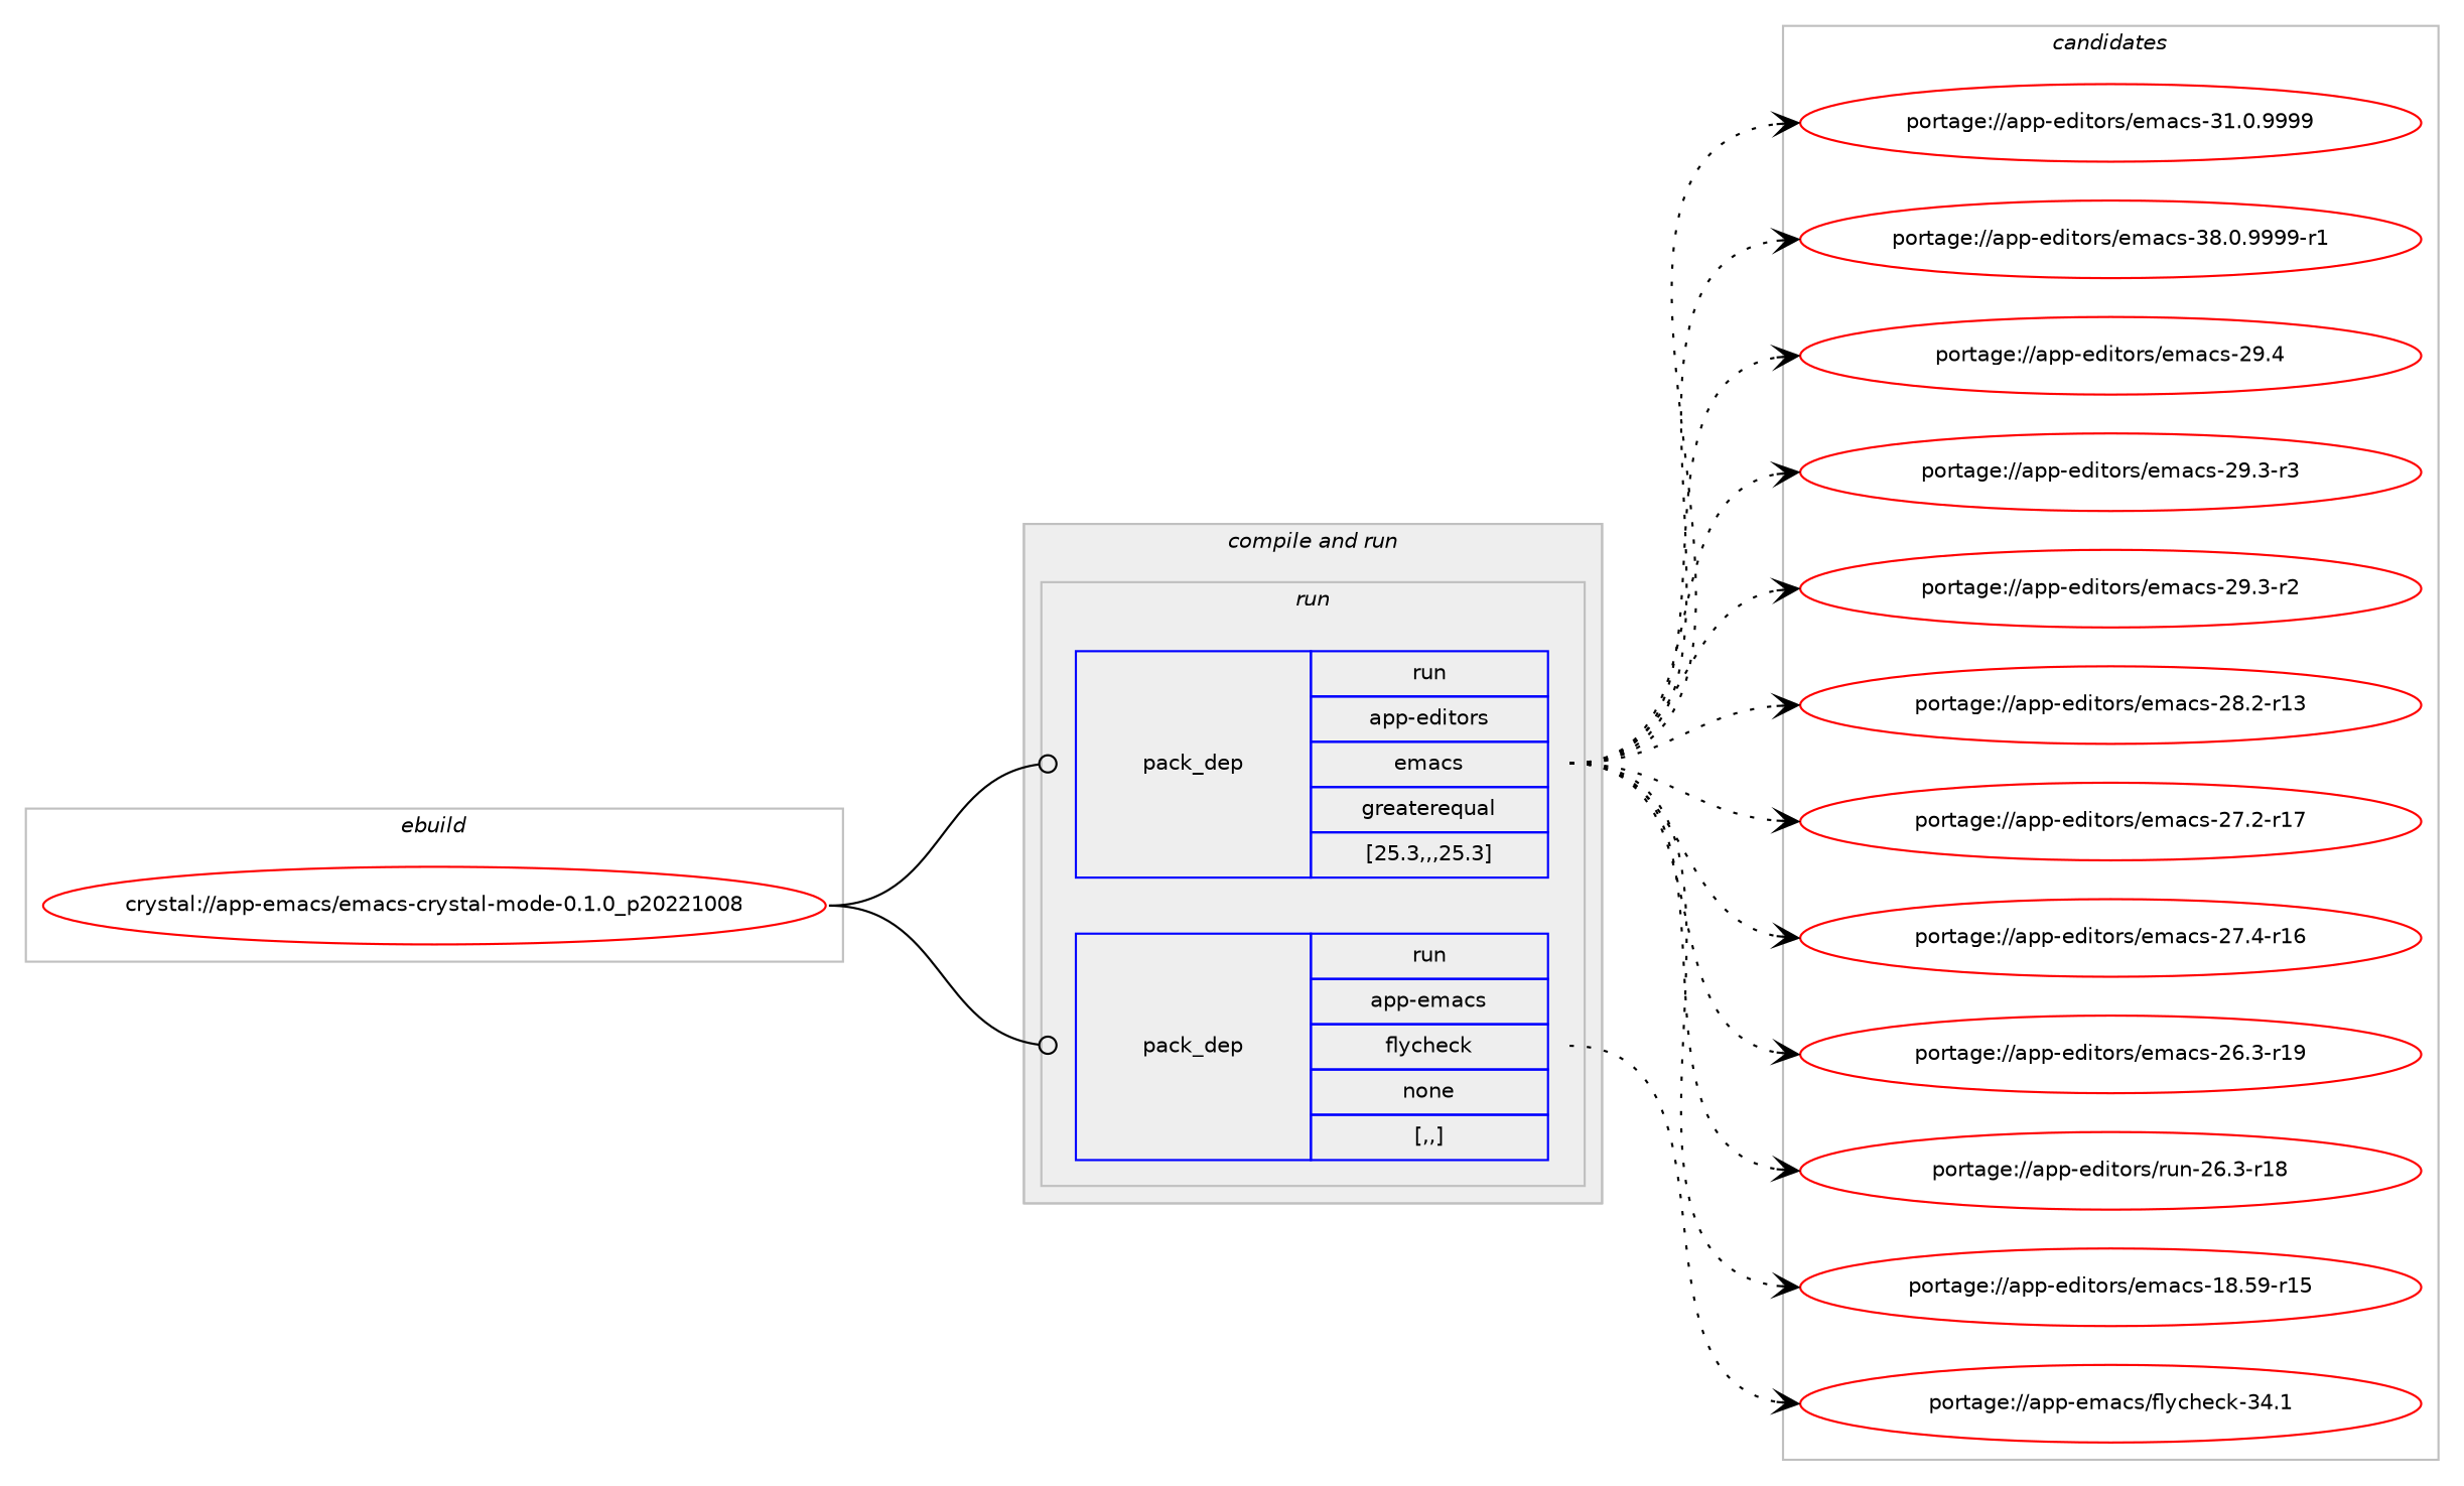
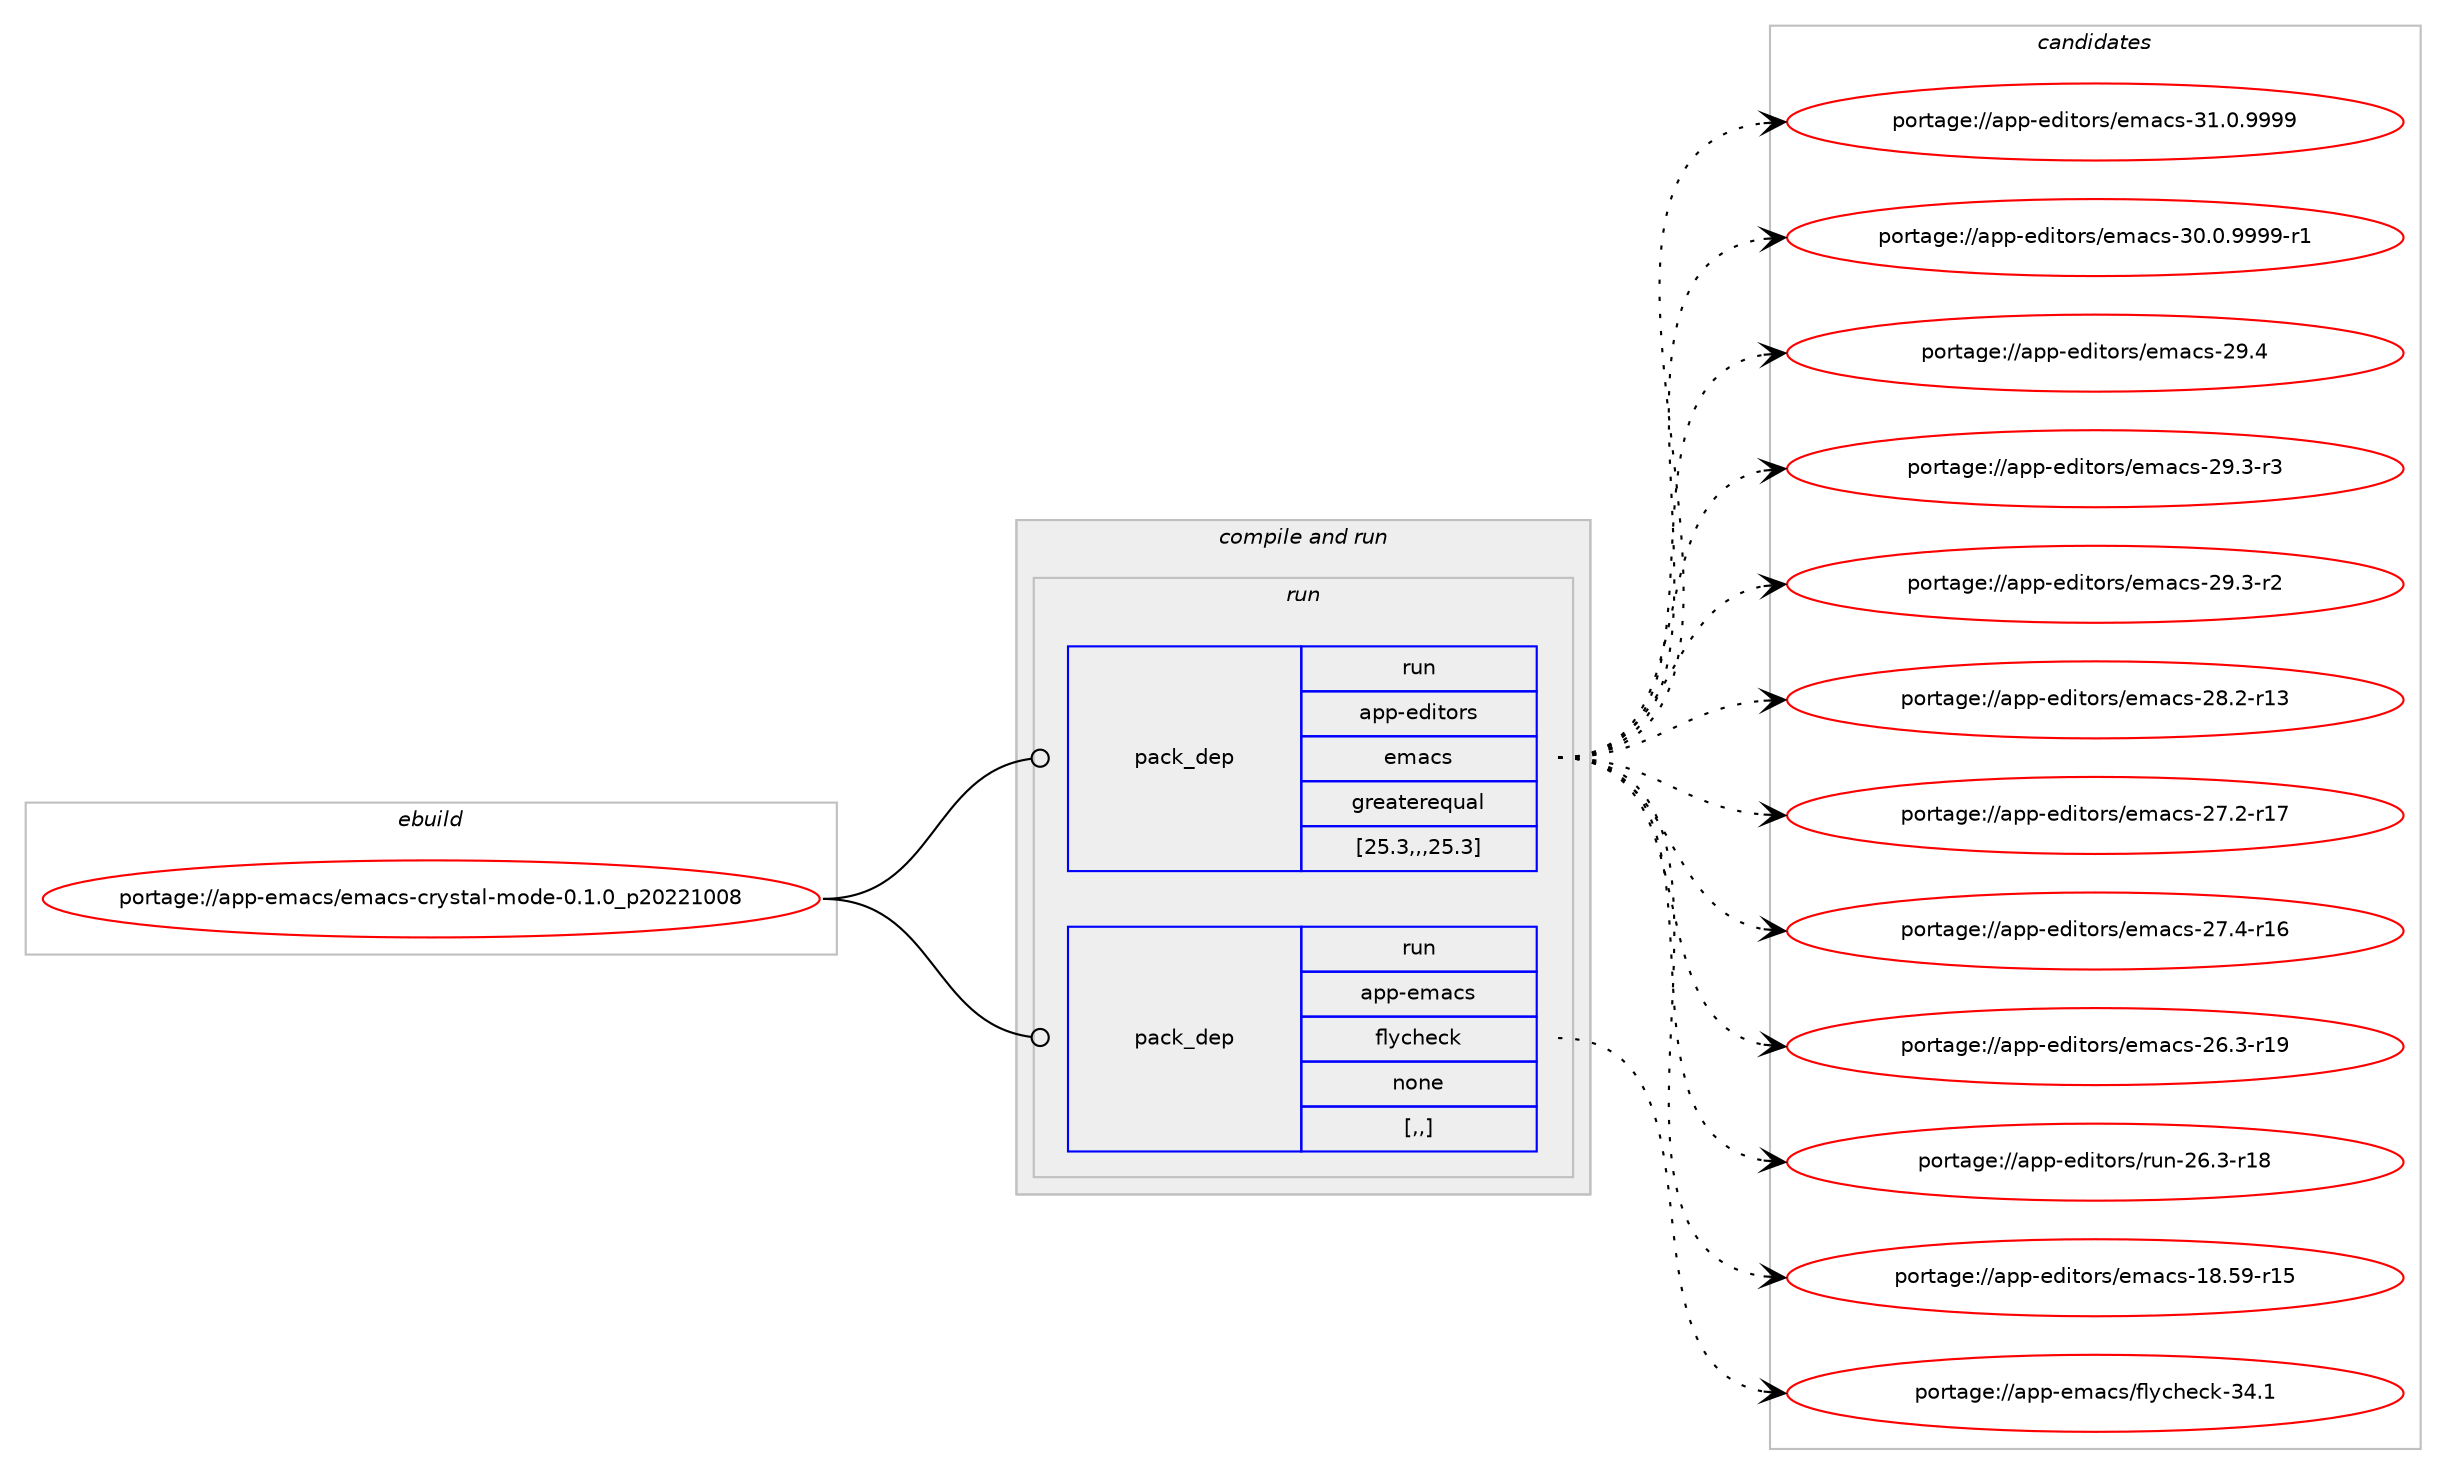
  digraph {
    compound=true
    concentrate=true
    fontname=Helvetica
    fontsize=10
    newrank=true
    rankdir=LR
    ranksep=1.5
    node [color=red fontname=Helvetica fontsize=10]
    edge [arrowhead=vee headport=w style=dotted tailport=e weight=100]
-   n1 [label="crystal://app-emacs/emacs-crystal-mode-0.1.0_p20221008" width=4]
+   n1 [label="portage://app-emacs/emacs-crystal-mode-0.1.0_p20221008" width=4]
    n2 [color=blue label=<<TABLE BORDER="0" CELLBORDER="1" CELLSPACING="0" CELLPADDING="4" WIDTH="220"><TR><TD ROWSPAN="6" CELLPADDING="30">pack_dep</TD></TR><TR><TD WIDTH="110">run</TD></TR><TR><TD>app-editors</TD></TR><TR><TD>emacs</TD></TR><TR><TD>greaterequal</TD></TR><TR><TD>[25.3,,,25.3]</TD></TR></TABLE>> shape=none]
    n3 [color=blue label=<<TABLE BORDER="0" CELLBORDER="1" CELLSPACING="0" CELLPADDING="4" WIDTH="220"><TR><TD ROWSPAN="6" CELLPADDING="30">pack_dep</TD></TR><TR><TD WIDTH="110">run</TD></TR><TR><TD>app-emacs</TD></TR><TR><TD>flycheck</TD></TR><TR><TD>none</TD></TR><TR><TD>[,,]</TD></TR></TABLE>> shape=none]
    n4 [label="portage://app-editors/emacs-31.0.9999" width=4]
-   n5 [label="portage://app-editors/emacs-38.0.9999-r1" width=4]
+   n5 [label="portage://app-editors/emacs-30.0.9999-r1" width=4]
    n6 [label="portage://app-editors/emacs-29.4" width=4]
    n7 [label="portage://app-editors/emacs-29.3-r3" width=4]
    n8 [label="portage://app-editors/emacs-29.3-r2" width=4]
    n9 [label="portage://app-editors/emacs-28.2-r13" width=4]
    n10 [label="portage://app-editors/emacs-27.2-r17" width=4]
    n11 [label="portage://app-editors/emacs-27.4-r16" width=4]
    n12 [label="portage://app-editors/emacs-26.3-r19" width=4]
    n13 [label="portage://app-editors/run-26.3-r18" width=4]
    n14 [label="portage://app-editors/emacs-18.59-r15" width=4]
    n15 [label="portage://app-emacs/flycheck-34.1" width=4]
    subgraph cluster_1 {
      color=gray
      label=<<i>ebuild</i>>
      n1
    }
    subgraph cluster_2 {
      color=gray
      label=<<i>dependencies</i>>
      subgraph cluster_3 {
        color=gray
        fillcolor="#eeeeee"
        label=<<i>compile</i>>
        style=filled
      }
      subgraph cluster_4 {
        color=gray
        fillcolor="#eeeeee"
        label=<<i>compile and run</i>>
        style=filled
      }
      subgraph cluster_5 {
        color=gray
        fillcolor="#eeeeee"
        label=<<i>run</i>>
        style=filled
        subgraph sub_6 {
          color=gray
          fillcolor="#eeeeee"
          label=<<i>run</i>>
          style=filled
          n2
        }
        subgraph sub_7 {
          color=gray
          fillcolor="#eeeeee"
          label=<<i>run</i>>
          style=filled
          n3
        }
      }
    }
    subgraph cluster_8 {
      color=gray
      label=<<i>candidates</i>>
      rank=same
      subgraph sub_9 {
        color=black
        label=<<i>candidates</i>>
        nodesep=1
        rank=same
        n4
        n5
        n6
        n7
        n8
        n9
        n10
        n11
        n12
        n13
        n14
      }
      subgraph sub_10 {
        color=black
        label=<<i>candidates</i>>
        nodesep=1
        rank=same
        n15
      }
    }
    n1 -> n2 [arrowhead=odot style=solid weight=20]
    n1 -> n3 [arrowhead=odot style=solid weight=20]
    n2 -> n4
    n2 -> n5
    n2 -> n6
    n2 -> n7
    n2 -> n8
    n2 -> n9
    n2 -> n10
    n2 -> n11
    n2 -> n12
    n2 -> n13
    n2 -> n14
    n3 -> n15
  }
